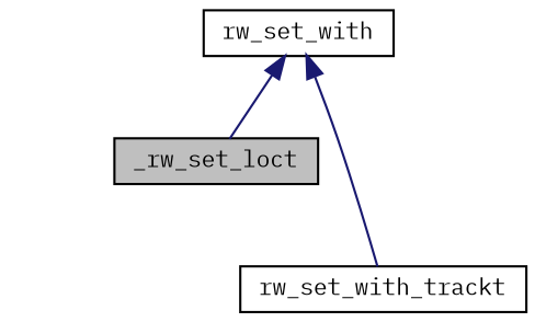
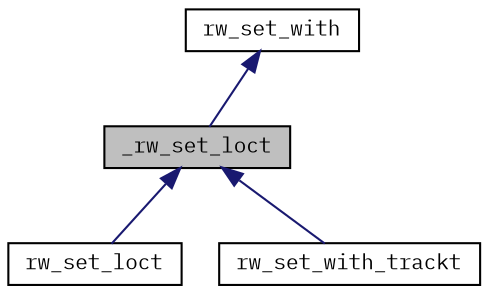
  digraph {
    fontname="IBM Plex Mono"
    node [color=black fontname="IBM Plex Mono" fontsize=10 shape=record]
    edge [color=midnightblue dir=back fontname="IBM Plex Mono" fontsize=10 labelfontname=Helvetica labelfontsize=10 style=solid]
    n1 [fillcolor=grey75 fontcolor=black height=0.2 label=_rw_set_loct style=filled width=0.4]
+   n2 [height=0.2 label=rw_set_loct width=0.4]
    n3 [height=0.2 label=rw_set_with_trackt width=0.4]
    n4 [height=0.2 label=rw_set_with width=0.4]
-   n4 -> n3
+   n1 -> n2
+   n1 -> n3
    n4 -> n1
  }
